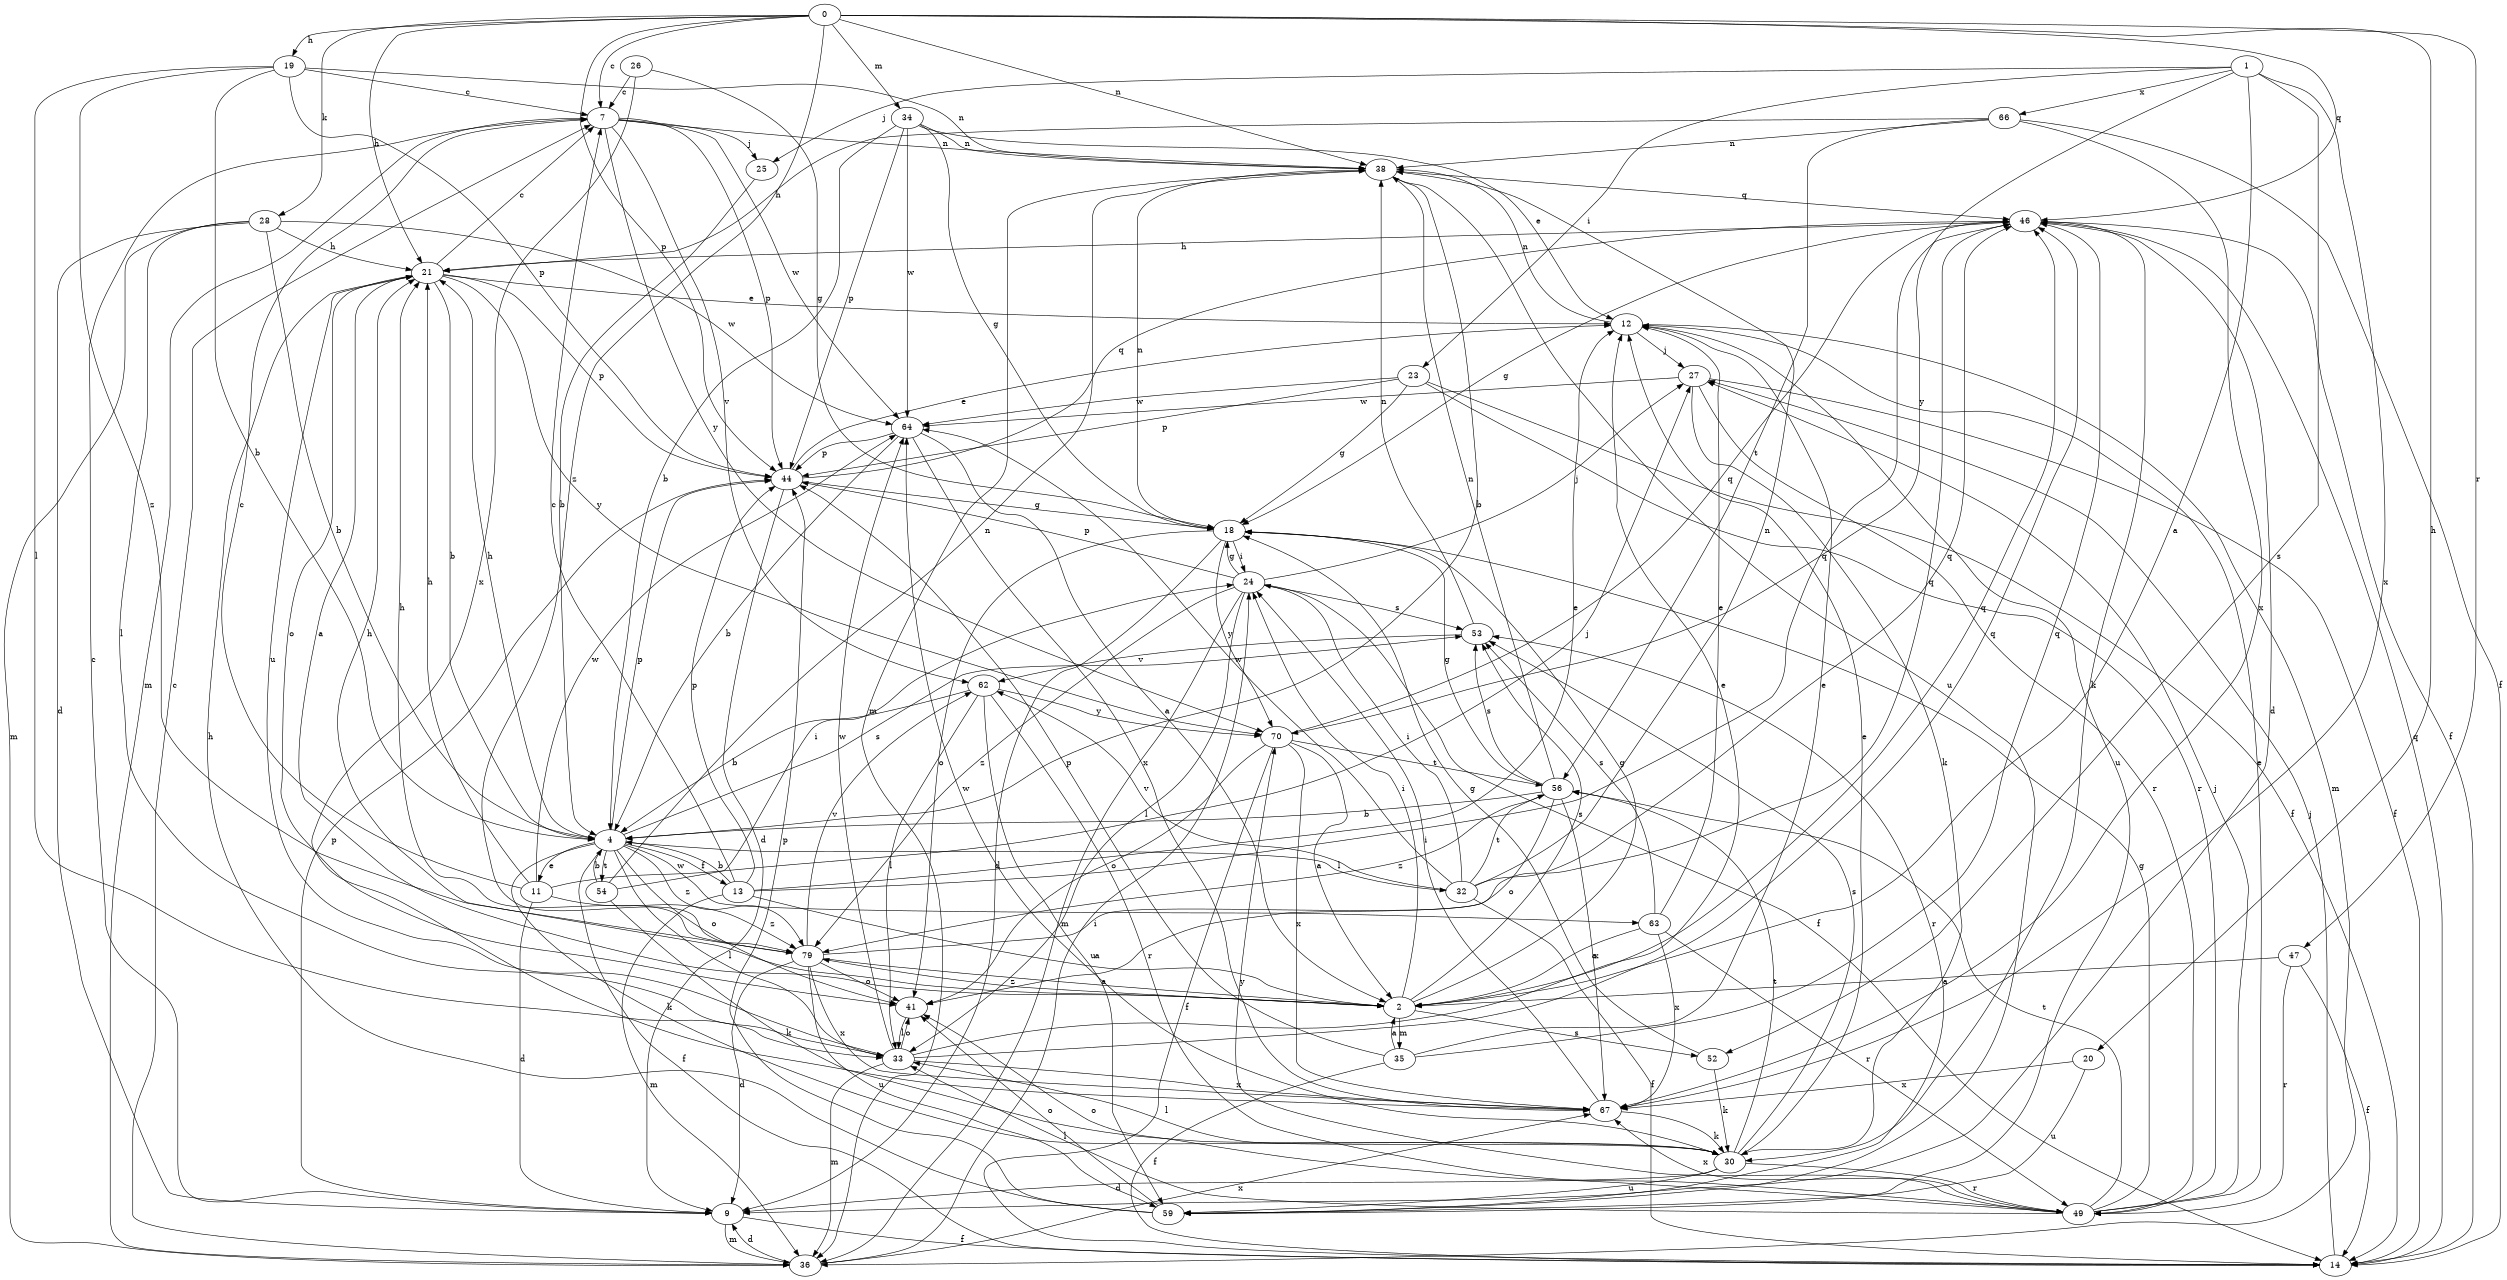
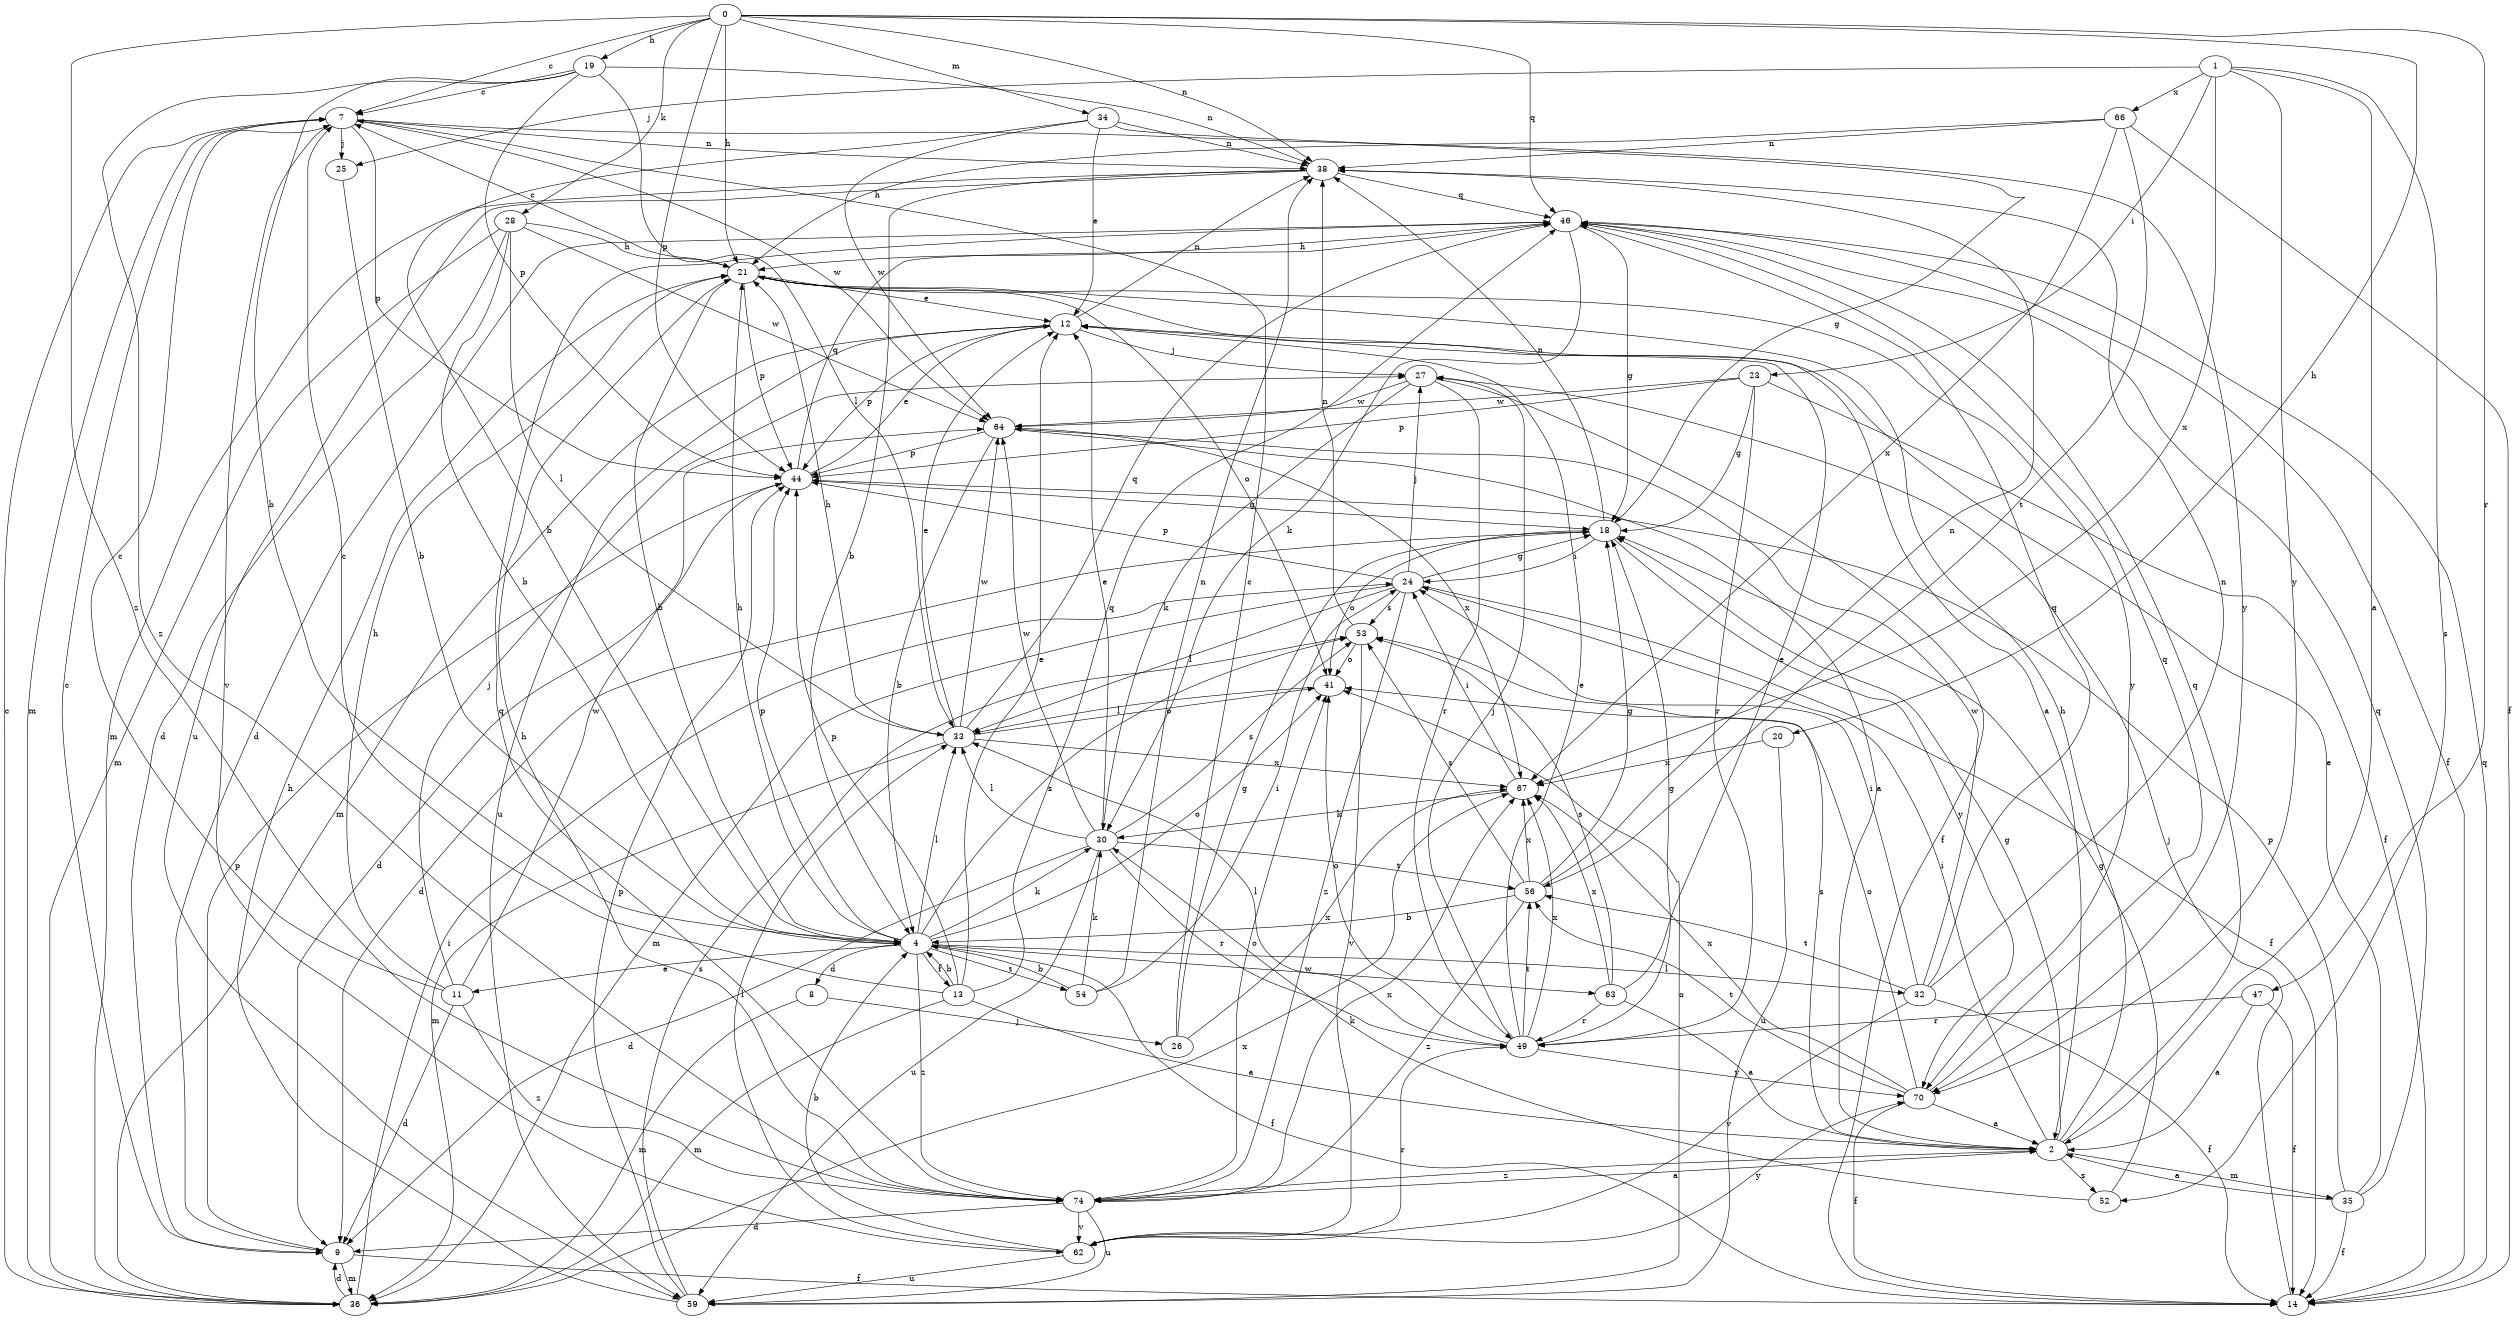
  strict digraph {
    0
    7
    19
    20
    21
    28
    34
    38
    44
    46
    47
-   74 [label=79]
+   74
    25
    70
    36
    62
    64
    4
    33
    67
    59
    2
    41
    12
    9
    18
    14
    30
    49
    1
    23
    52
    66
    24
    35
    53
    56
    27
+   8
    11
    13
    32
    54
    63
    26
    0 -> 7 [label=c]
    0 -> 19 [label=h]
    0 -> 20 [label=h]
    0 -> 21 [label=h]
    0 -> 28 [label=k]
    0 -> 34 [label=m]
    0 -> 38 [label=n]
    0 -> 44 [label=p]
    0 -> 46 [label=q]
    0 -> 47 [label=r]
    0 -> 74 [label=z]
    7 -> 38 [label=n]
    7 -> 44 [label=p]
    7 -> 25 [label=j]
    7 -> 70 [label=y]
    7 -> 36 [label=m]
    7 -> 62 [label=v]
    7 -> 64 [label=w]
    19 -> 7 [label=c]
    19 -> 38 [label=n]
    19 -> 44 [label=p]
    19 -> 74 [label=z]
    19 -> 4 [label=b]
    19 -> 33 [label=l]
    20 -> 67 [label=x]
    20 -> 59 [label=u]
    21 -> 7 [label=c]
    21 -> 44 [label=p]
    21 -> 70 [label=y]
    21 -> 4 [label=b]
    21 -> 2 [label=a]
    21 -> 41 [label=o]
    21 -> 12 [label=e]
    28 -> 21 [label=h]
    28 -> 36 [label=m]
    28 -> 64 [label=w]
    28 -> 4 [label=b]
    28 -> 33 [label=l]
    28 -> 9 [label=d]
    34 -> 38 [label=n]
    34 -> 64 [label=w]
    34 -> 4 [label=b]
    34 -> 12 [label=e]
    34 -> 18 [label=g]
    38 -> 46 [label=q]
    38 -> 36 [label=m]
    38 -> 4 [label=b]
    38 -> 59 [label=u]
    44 -> 46 [label=q]
    44 -> 12 [label=e]
    44 -> 9 [label=d]
    44 -> 18 [label=g]
    46 -> 21 [label=h]
    46 -> 9 [label=d]
    46 -> 18 [label=g]
    46 -> 14 [label=f]
    46 -> 30 [label=k]
    47 -> 2 [label=a]
    47 -> 14 [label=f]
    47 -> 49 [label=r]
    74 -> 21 [label=h]
    74 -> 46 [label=q]
    74 -> 62 [label=v]
    74 -> 67 [label=x]
    74 -> 59 [label=u]
    74 -> 2 [label=a]
    74 -> 41 [label=o]
    74 -> 9 [label=d]
    25 -> 4 [label=b]
    70 -> 46 [label=q]
    70 -> 67 [label=x]
    70 -> 2 [label=a]
    70 -> 41 [label=o]
    70 -> 14 [label=f]
    70 -> 56 [label=t]
    36 -> 7 [label=c]
    36 -> 67 [label=x]
    36 -> 9 [label=d]
    36 -> 24 [label=i]
    62 -> 70 [label=y]
    62 -> 4 [label=b]
    62 -> 33 [label=l]
    62 -> 59 [label=u]
    62 -> 49 [label=r]
    64 -> 44 [label=p]
    64 -> 4 [label=b]
    64 -> 67 [label=x]
    64 -> 2 [label=a]
    4 -> 21 [label=h]
    4 -> 44 [label=p]
    4 -> 74 [label=z]
    4 -> 33 [label=l]
    4 -> 41 [label=o]
    4 -> 14 [label=f]
    4 -> 30 [label=k]
    4 -> 53 [label=s]
+   4 -> 8 [label=d]
    4 -> 11 [label=e]
    4 -> 13 [label=f]
    4 -> 32 [label=l]
    4 -> 54 [label=t]
    4 -> 63 [label=w]
-   33 -> 21 [label=u]
+   33 -> 21 [label=h]
    33 -> 46 [label=q]
    33 -> 36 [label=m]
    33 -> 64 [label=w]
    33 -> 67 [label=x]
    33 -> 41 [label=o]
    33 -> 12 [label=e]
    67 -> 30 [label=k]
    67 -> 24 [label=i]
    59 -> 21 [label=h]
    59 -> 44 [label=p]
    59 -> 41 [label=o]
-   59 -> 53 [label=r]
+   59 -> 53 [label=s]
    2 -> 21 [label=h]
    2 -> 46 [label=q]
    2 -> 74 [label=z]
    2 -> 18 [label=g]
    2 -> 52 [label=s]
    2 -> 24 [label=i]
    2 -> 35 [label=m]
    2 -> 53 [label=s]
    41 -> 33 [label=l]
    12 -> 38 [label=n]
-   34 -> 44 [label=p]
+   12 -> 44 [label=p]
    12 -> 36 [label=m]
    12 -> 59 [label=u]
    12 -> 27 [label=j]
    9 -> 7 [label=c]
    9 -> 44 [label=p]
    9 -> 36 [label=m]
    9 -> 14 [label=f]
    18 -> 38 [label=n]
    18 -> 70 [label=y]
    18 -> 41 [label=o]
    18 -> 9 [label=d]
    18 -> 24 [label=i]
    14 -> 46 [label=q]
    14 -> 27 [label=j]
    30 -> 64 [label=w]
    30 -> 33 [label=l]
    30 -> 59 [label=u]
    30 -> 12 [label=e]
    30 -> 9 [label=d]
    30 -> 49 [label=r]
    30 -> 53 [label=s]
    30 -> 56 [label=t]
    49 -> 70 [label=y]
    49 -> 33 [label=l]
    49 -> 67 [label=x]
    49 -> 41 [label=o]
    49 -> 12 [label=e]
    49 -> 18 [label=g]
    49 -> 56 [label=t]
    49 -> 27 [label=j]
    1 -> 25 [label=j]
    1 -> 70 [label=y]
    1 -> 67 [label=x]
    1 -> 2 [label=a]
    1 -> 23 [label=i]
    1 -> 52 [label=s]
    1 -> 66 [label=x]
    23 -> 44 [label=p]
    23 -> 64 [label=w]
    23 -> 18 [label=g]
    23 -> 14 [label=f]
    23 -> 49 [label=r]
    52 -> 18 [label=g]
    52 -> 30 [label=k]
    66 -> 21 [label=h]
    66 -> 38 [label=n]
    66 -> 67 [label=x]
    66 -> 14 [label=f]
    66 -> 56 [label=t]
    24 -> 44 [label=p]
    24 -> 74 [label=z]
    24 -> 36 [label=m]
    24 -> 33 [label=l]
    24 -> 18 [label=g]
    24 -> 14 [label=f]
    24 -> 53 [label=s]
    24 -> 27 [label=j]
    35 -> 44 [label=p]
    35 -> 46 [label=q]
    35 -> 2 [label=a]
    35 -> 12 [label=e]
    35 -> 14 [label=f]
    53 -> 38 [label=n]
    53 -> 62 [label=v]
    56 -> 38 [label=n]
    56 -> 74 [label=z]
    56 -> 4 [label=b]
    56 -> 67 [label=x]
-   56 -> 41 [label=o]
+   53 -> 41 [label=o]
    56 -> 18 [label=g]
    56 -> 53 [label=s]
    27 -> 64 [label=w]
    27 -> 14 [label=f]
    27 -> 30 [label=k]
    27 -> 49 [label=r]
+   8 -> 36 [label=m]
+   8 -> 26 [label=j]
    11 -> 7 [label=c]
    11 -> 21 [label=h]
    11 -> 74 [label=z]
    11 -> 64 [label=w]
    11 -> 9 [label=d]
    11 -> 27 [label=j]
    13 -> 7 [label=c]
    13 -> 44 [label=p]
    13 -> 46 [label=q]
    13 -> 36 [label=m]
    13 -> 4 [label=b]
    13 -> 2 [label=a]
    13 -> 12 [label=e]
    32 -> 38 [label=n]
    32 -> 46 [label=q]
    32 -> 62 [label=v]
    32 -> 64 [label=w]
    32 -> 14 [label=f]
    32 -> 24 [label=i]
    32 -> 56 [label=t]
    54 -> 38 [label=n]
    54 -> 4 [label=b]
    54 -> 30 [label=k]
    54 -> 24 [label=i]
    63 -> 67 [label=x]
    63 -> 2 [label=a]
    63 -> 12 [label=e]
    63 -> 49 [label=r]
    63 -> 53 [label=s]
    26 -> 7 [label=c]
    26 -> 67 [label=x]
    26 -> 18 [label=g]
  }
